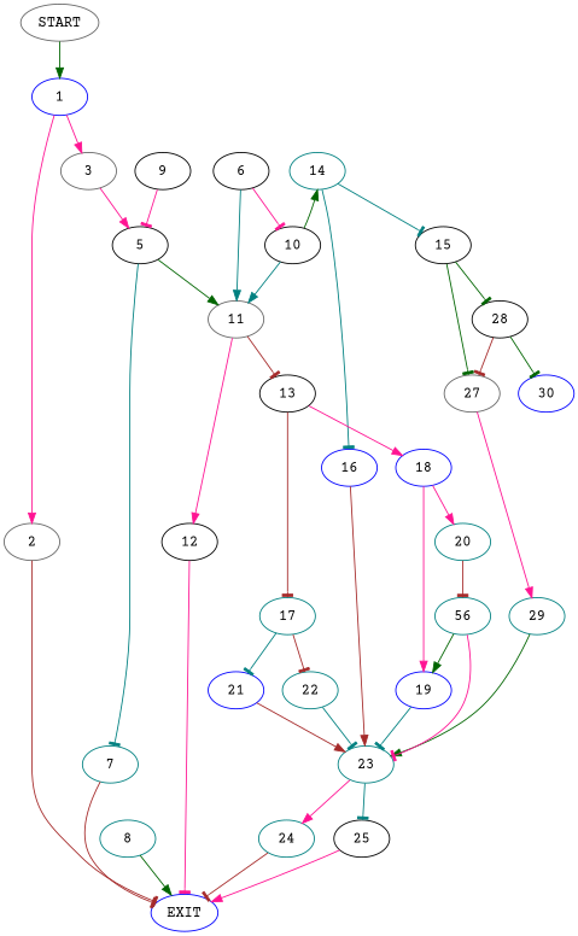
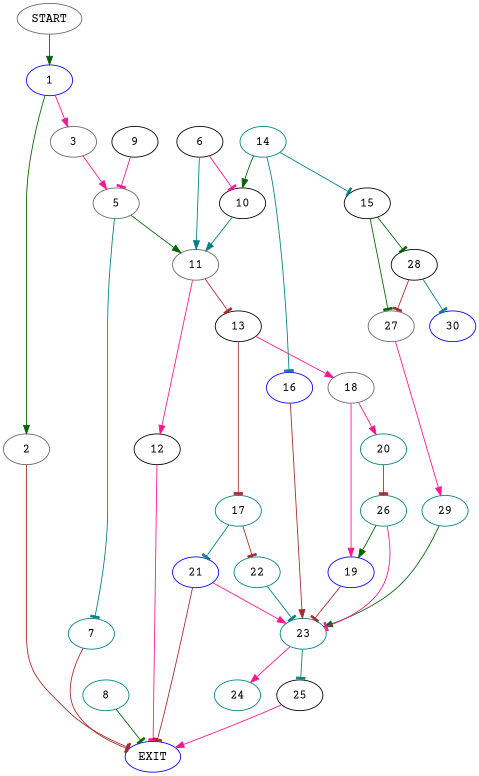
  digraph {
    fontname="Courier Prime"
    node [color=teal fontname="Courier Prime"]
    edge [arrowhead=tee color=deeppink fontname="Courier Prime"]
    n1 [color=gray40 label=START]
    1 [color=blue]
    2 [color=gray40]
    3 [color=gray40]
    n5 [color=blue label=EXIT]
-   5 [color=black]
+   5 [color=gray40]
    7
    11 [color=gray40]
    8
    9 [color=black]
    6 [color=black]
    10 [color=black]
    14
    12 [color=black]
    13 [color=black]
    15 [color=black]
    16 [color=blue]
    17
-   18 [color=blue]
+   18 [color=gray40]
    21 [color=blue]
    22
    19 [color=blue]
    20
    27 [color=gray40]
    28 [color=black]
    23
    29
    30 [color=blue]
    24
    25 [color=black]
-   26 [label=56]
+   26
    n1 -> 1 [arrowhead=normal color=darkgreen]
-   1 -> 2 [arrowhead=normal]
+   1 -> 2 [arrowhead=normal color=darkgreen]
    1 -> 3 [arrowhead=normal]
    2 -> n5 [color=brown]
    3 -> 5 [arrowhead=normal]
    5 -> 7 [color=teal]
    5 -> 11 [arrowhead=normal color=darkgreen]
    7 -> n5 [color=brown]
    11 -> 12 [arrowhead=normal]
    11 -> 13 [color=brown]
-   8 -> n5 [arrowhead=normal color=darkgreen]
+   8 -> n5 [color=darkgreen]
    9 -> 5
    6 -> 11 [arrowhead=normal color=teal]
    6 -> 10
    10 -> 11 [arrowhead=normal color=teal]
-   10 -> 14 [arrowhead=normal color=darkgreen]
+   14 -> 10 [arrowhead=normal color=darkgreen]
    14 -> 15 [color=teal]
    14 -> 16 [color=teal]
    12 -> n5
    13 -> 17 [color=brown]
    13 -> 18 [arrowhead=normal]
    15 -> 27 [color=darkgreen]
    15 -> 28 [color=darkgreen]
    16 -> 23 [arrowhead=normal color=brown]
    17 -> 21 [color=teal]
    17 -> 22 [color=brown]
    18 -> 19 [arrowhead=normal]
    18 -> 20 [arrowhead=normal]
-   21 -> 23 [arrowhead=normal color=brown]
+   21 -> 23 [arrowhead=normal]
    22 -> 23 [color=teal]
-   19 -> 23 [color=teal]
+   19 -> 23 [color=brown]
    20 -> 26 [color=brown]
    27 -> 29 [arrowhead=normal]
    28 -> 27 [color=brown]
-   28 -> 30 [color=darkgreen]
+   28 -> 30 [color=teal]
    23 -> 24 [arrowhead=normal]
    23 -> 25 [color=teal]
    29 -> 23 [arrowhead=normal color=darkgreen]
-   24 -> n5 [color=brown]
+   21 -> n5 [color=brown]
    25 -> n5 [arrowhead=normal]
    26 -> 19 [arrowhead=normal color=darkgreen]
    26 -> 23
  }
